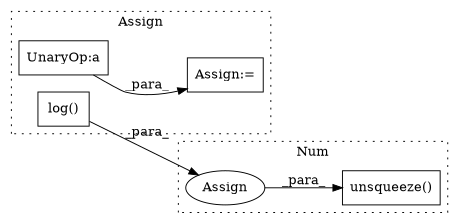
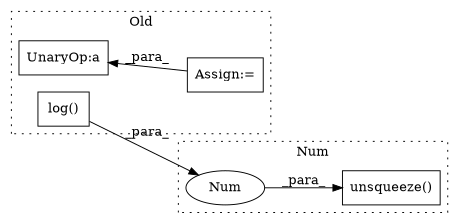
  digraph {
    rankdir=LR
    node [a=75 l=1 shape=box]
    n1 [l="10,1" label="log()" s="10030,10043"]
    n2 [a=61 label="UnaryOp:a" s=10029]
    n3 [a=68 l=3 label="Assign:=" s=10026]
    n4 [l="21,1" label="unsqueeze()" s="9198,9220"]
-   n5 [a=76 label=Assign s=9219 shape=ellipse]
+   n5 [a=76 label=Num s=9219 shape=ellipse]
    subgraph cluster_1 {
-     label=Assign
+     label=Old
      style=dotted
      n1
      n2
      n3
    }
    subgraph cluster_2 {
      label=Num
      style=dotted
      n4
      n5
    }
    n1 -> n5 [label=_para_]
-   n2 -> n3 [label=_para_]
+   n3 -> n2 [label=_para_]
    n5 -> n4 [label=_para_]
  }
